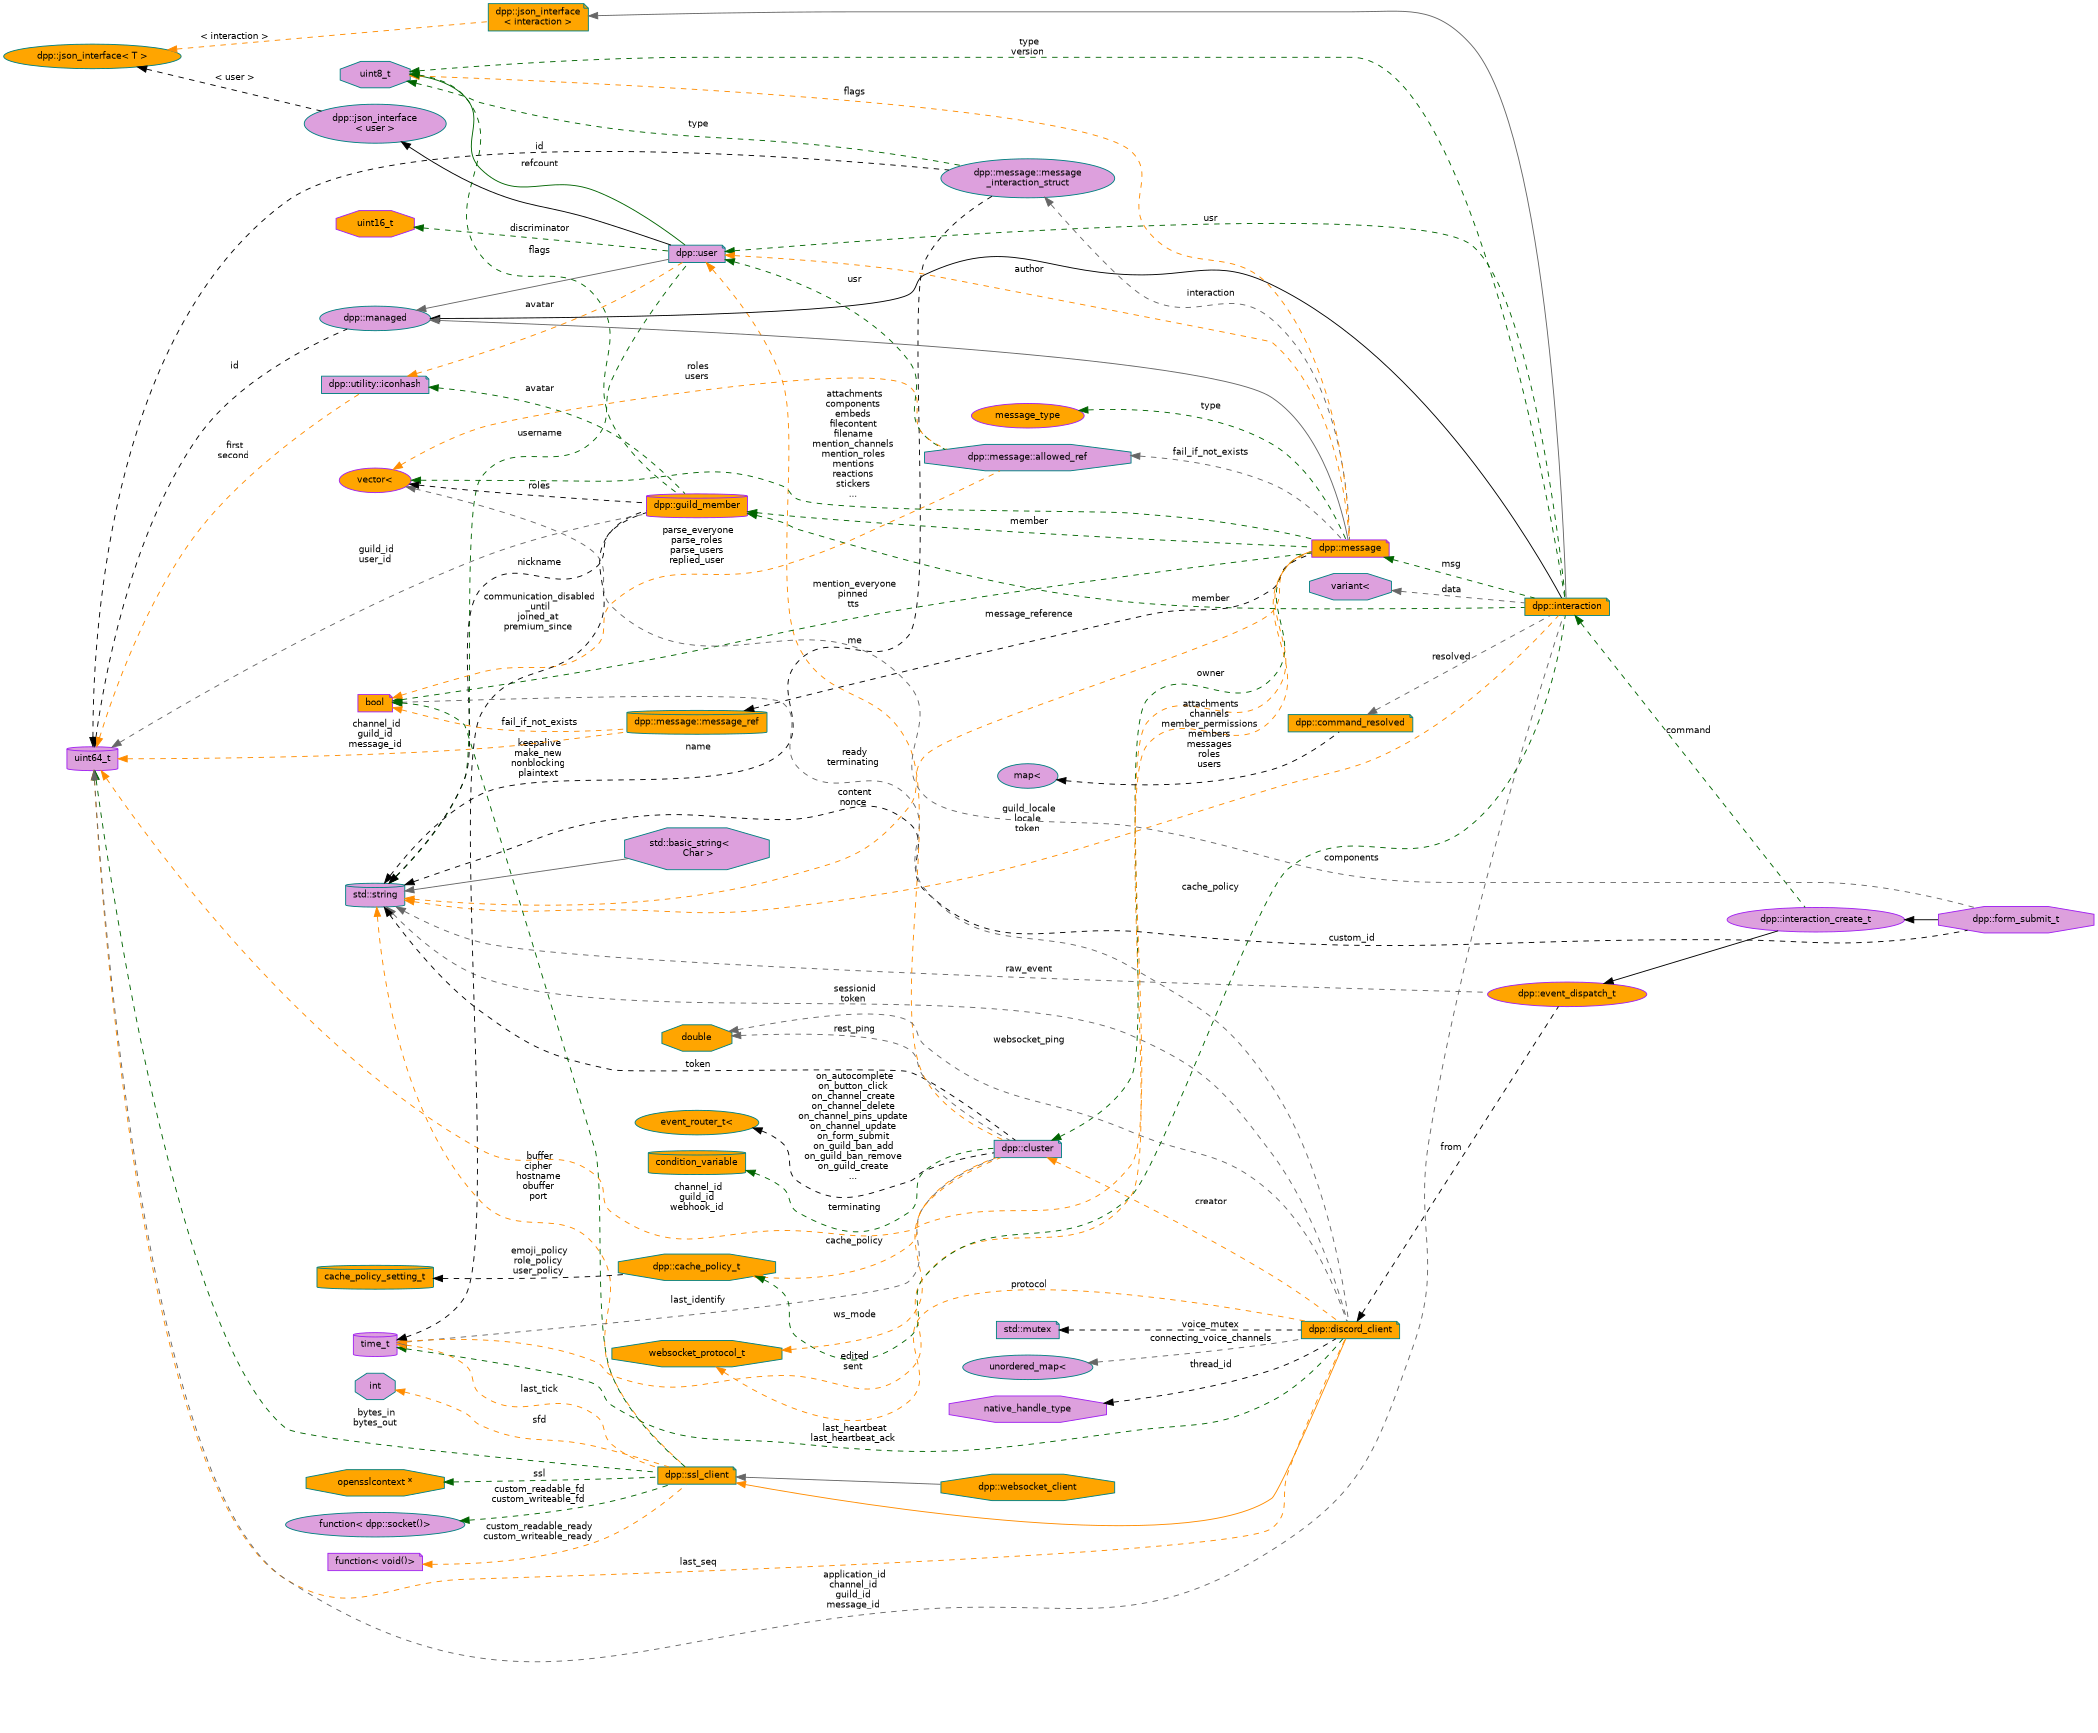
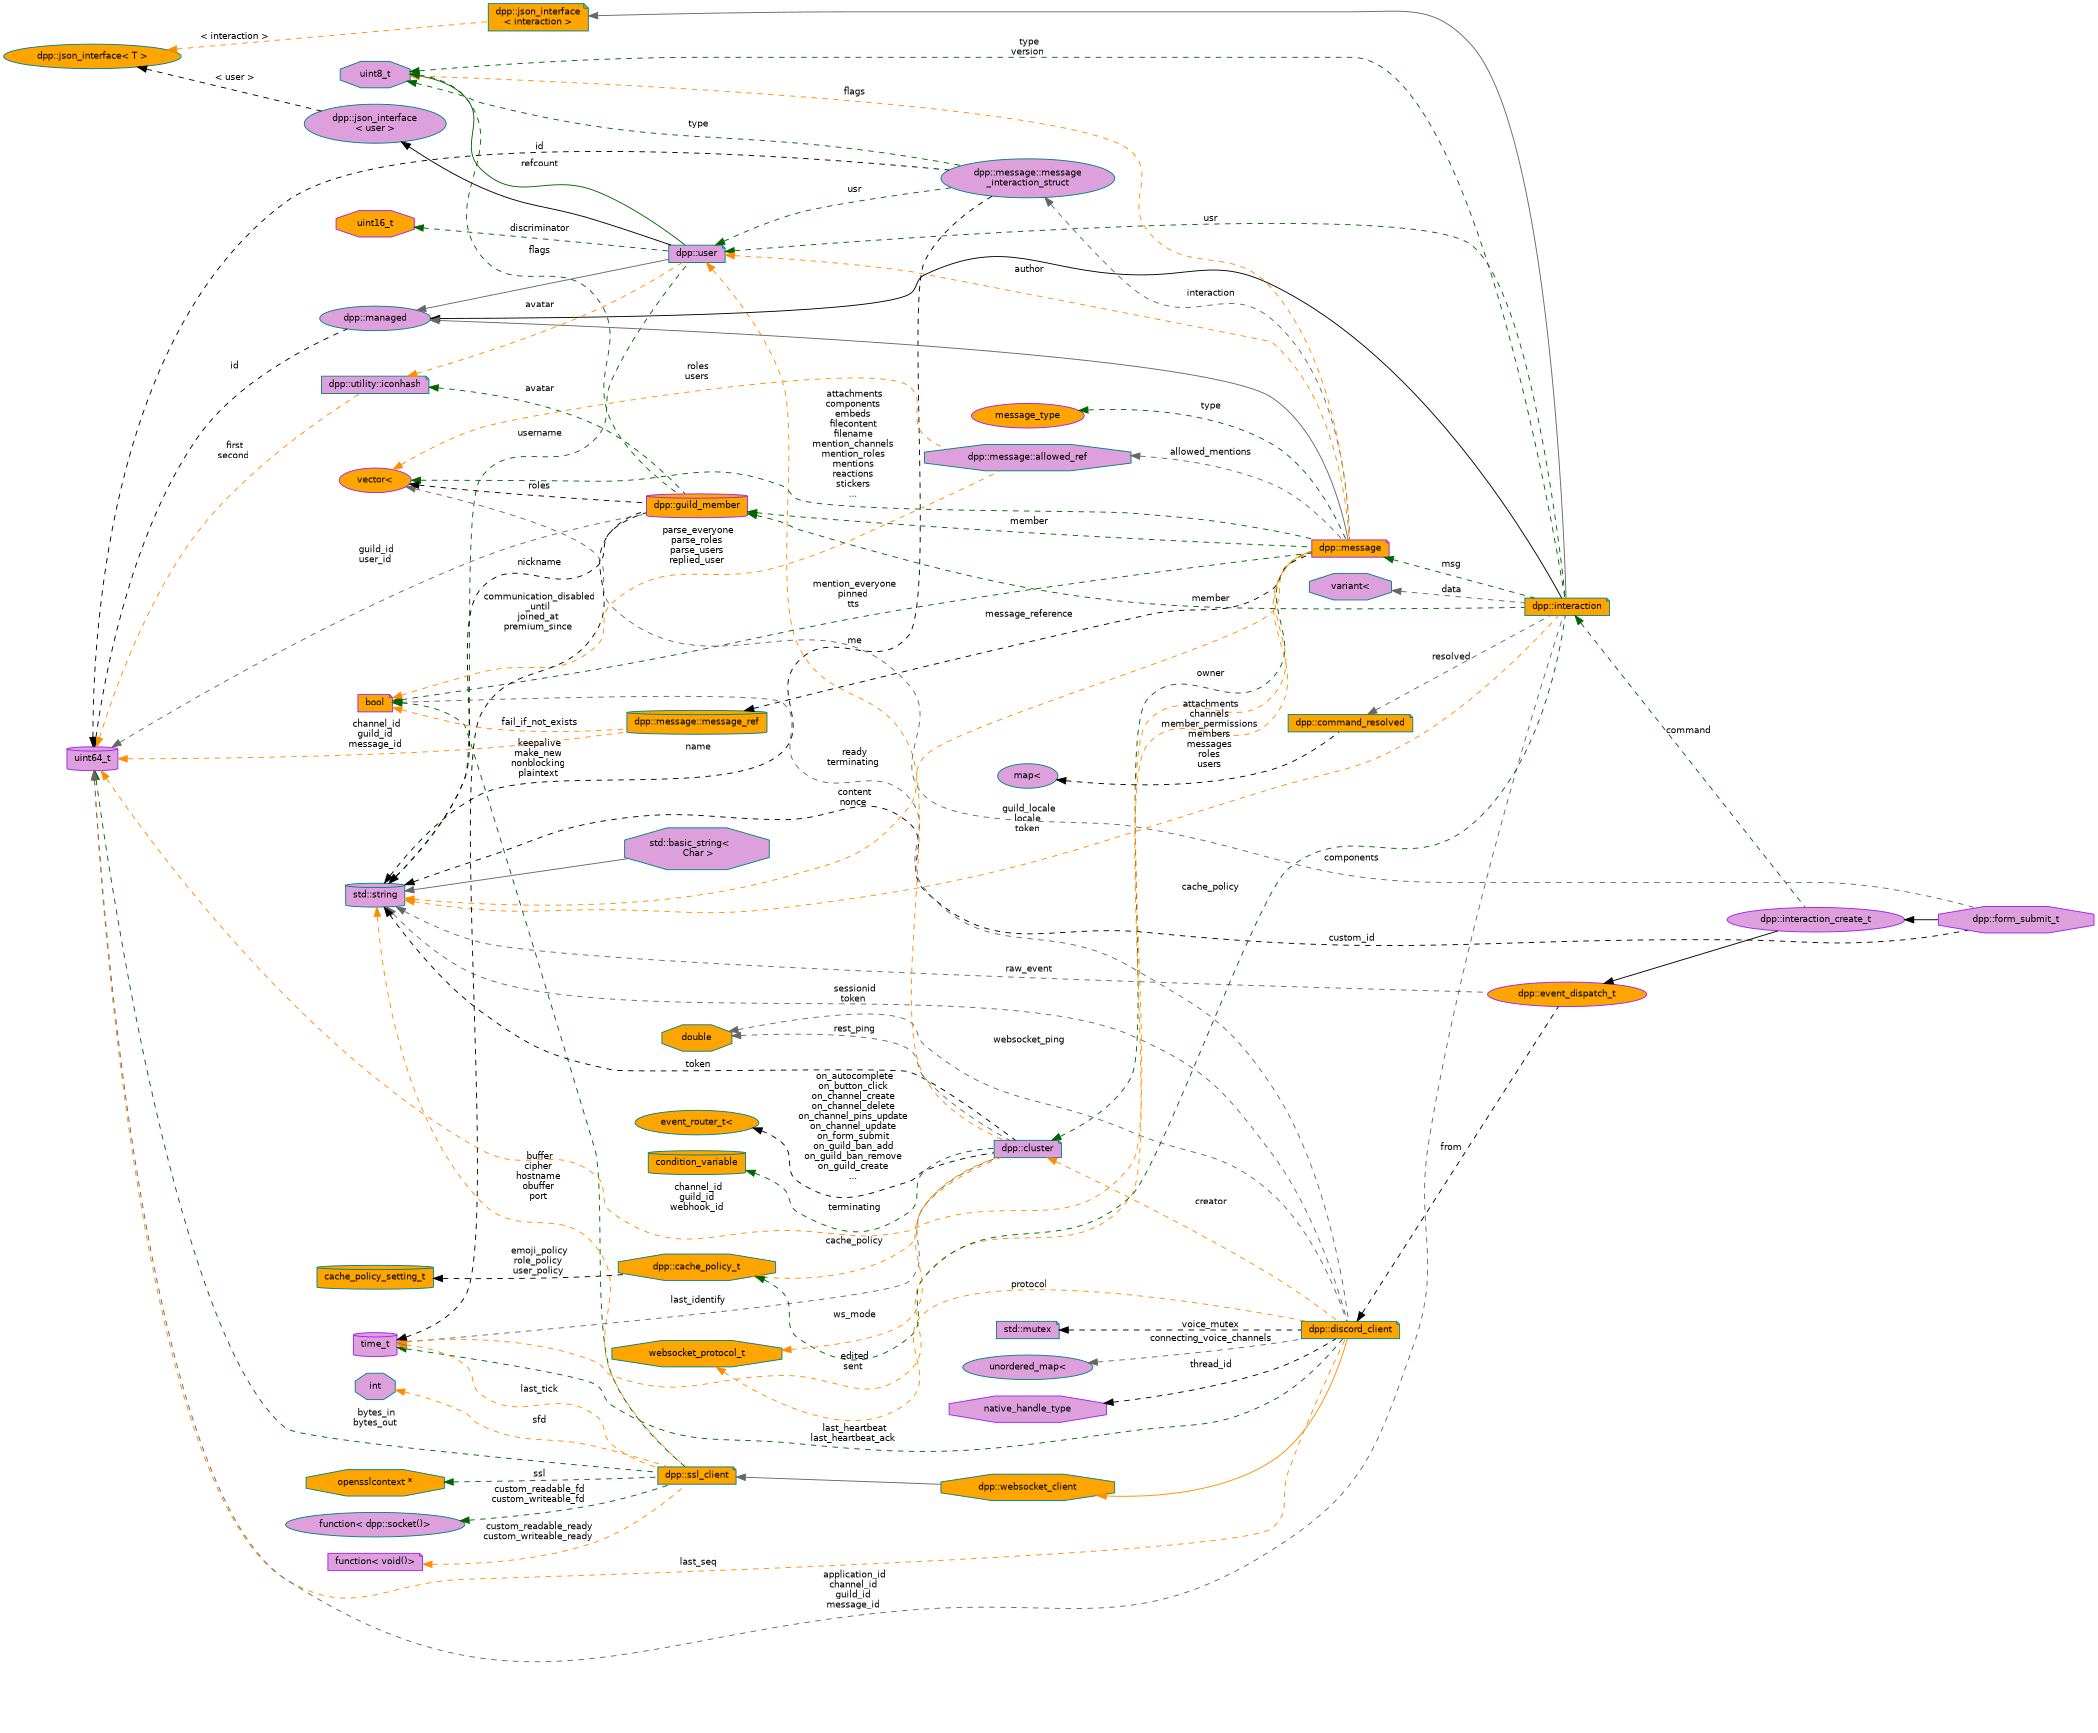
  digraph {
    rankdir=LR
    node [color=teal fillcolor=plum fontname=Helvetica fontsize=10 shape=octagon style=filled]
    edge [color=darkorange dir=back fontname=Helvetica fontsize=10 labelfontname=Helvetica labelfontsize=10 style=dashed]
    n1 [color=purple fontcolor=black height=0.2 label="dpp::form_submit_t" width=0.4]
    n2 [color=purple height=0.2 label="dpp::interaction_create_t" shape=ellipse width=0.4]
    n3 [color=purple fillcolor=orange height=0.2 label="dpp::event_dispatch_t" shape=ellipse width=0.4]
    n4 [height=0.2 label="std::string" shape=cylinder width=0.4]
    n5 [fillcolor=orange height=0.2 label="dpp::discord_client" shape=note width=0.4]
    n6 [fillcolor=orange height=0.2 label="dpp::ssl_client" shape=note width=0.4]
    n7 [height=0.2 label="dpp::cluster" shape=note width=0.4]
    n8 [height=0.2 label="dpp::user" shape=note width=0.4]
    n9 [fillcolor=orange height=0.2 label="dpp::interaction" shape=note width=0.4]
    n10 [color=purple fillcolor=orange height=0.2 label="dpp::message" shape=note width=0.4]
    n11 [color=purple fillcolor=orange height=0.2 label="dpp::guild_member" shape=cylinder width=0.4]
    n12 [height=0.2 label="dpp::message::message\l_interaction_struct" shape=ellipse width=0.4]
    n13 [height=0.2 label="std::basic_string\<\l Char \>" width=0.4]
    n14 [fillcolor=orange height=0.2 label="dpp::websocket_client" width=0.4]
    n15 [color=purple fillcolor=orange height=0.2 label=bool shape=note width=0.4]
    n16 [fillcolor=orange height=0.2 label="dpp::message::message_ref" shape=cylinder width=0.4]
    n17 [height=0.2 label="dpp::message::allowed_ref" width=0.4]
    n18 [height=0.2 label=int width=0.4]
    n19 [fillcolor=orange height=0.2 label="opensslcontext *" width=0.4]
    n20 [color=purple height=0.2 label=time_t shape=cylinder width=0.4]
    n21 [color=purple height=0.2 label=uint64_t shape=cylinder width=0.4]
    n22 [height=0.2 label="dpp::managed" shape=ellipse width=0.4]
    n23 [height=0.2 label="dpp::utility::iconhash" shape=note width=0.4]
    n24 [height=0.2 label="function\< dpp::socket()\>" shape=ellipse width=0.4]
    n25 [color=purple height=0.2 label="function\< void()\>" shape=note width=0.4]
    n26 [fillcolor=orange height=0.2 label=double width=0.4]
    n27 [height=0.2 label="dpp::json_interface\l\< user \>" shape=ellipse width=0.4]
    n28 [fillcolor=orange height=0.2 label="dpp::json_interface\< T \>" shape=ellipse width=0.4]
    n29 [fillcolor=orange height=0.2 label="dpp::json_interface\l\< interaction \>" shape=note width=0.4]
    n30 [color=purple fillcolor=orange height=0.2 label=uint16_t width=0.4]
    n31 [height=0.2 label=uint8_t width=0.4]
    n32 [fillcolor=orange height=0.2 label="dpp::cache_policy_t" width=0.4]
    n33 [fillcolor=orange height=0.2 label=cache_policy_setting_t shape=cylinder width=0.4]
    n34 [fillcolor=orange height=0.2 label=websocket_protocol_t width=0.4]
    n35 [fillcolor=orange height=0.2 label=condition_variable shape=cylinder width=0.4]
    n36 [fillcolor=orange height=0.2 label="event_router_t\<" shape=ellipse width=0.4]
    n37 [color=purple height=0.2 label=native_handle_type width=0.4]
    n38 [height=0.2 label="std::mutex" shape=note width=0.4]
    n39 [height=0.2 label="unordered_map\<" shape=ellipse width=0.4]
    n40 [height=0.2 label="variant\<" width=0.4]
    n41 [color=purple fillcolor=orange height=0.2 label="vector\<" shape=ellipse width=0.4]
    n42 [color=purple fillcolor=orange height=0.2 label=message_type shape=ellipse width=0.4]
    n43 [fillcolor=orange height=0.2 label="dpp::command_resolved" shape=note width=0.4]
    n44 [height=0.2 label="map\<" shape=ellipse width=0.4]
    n2 -> n1 [color=black style=solid]
    n3 -> n2 [color=black style=solid]
    n4 -> n1 [color=black label=" custom_id"]
    n4 -> n3 [color=gray40 label=" raw_event"]
    n4 -> n5 [color=gray40 label=" sessionid\ntoken"]
    n4 -> n6 [label=" buffer\ncipher\nhostname\nobuffer\nport"]
    n4 -> n7 [color=black label=" token"]
    n4 -> n8 [color=darkgreen label=" username"]
    n4 -> n9 [label=" guild_locale\nlocale\ntoken"]
    n4 -> n10 [label=" content\nnonce"]
    n4 -> n11 [color=black label=" nickname"]
    n4 -> n12 [color=black label=" name"]
    n4 -> n13 [color=gray40 style=solid]
    n5 -> n3 [color=black label=" from"]
    n6 -> n14 [color=gray40 style=solid]
    n7 -> n5 [label=" creator"]
    n7 -> n10 [color=darkgreen label=" owner"]
    n8 -> n7 [label=" me"]
    n8 -> n9 [color=darkgreen label=" usr"]
    n8 -> n10 [label=" author"]
-   n8 -> n17 [color=darkgreen label=" usr"]
+   n8 -> n12 [color=darkgreen label=" usr"]
    n9 -> n2 [color=darkgreen label=" command"]
    n10 -> n9 [color=darkgreen label=" msg"]
    n11 -> n9 [color=darkgreen label=" member"]
    n11 -> n10 [color=darkgreen label=" member"]
    n12 -> n10 [color=gray40 label=" interaction"]
-   n6 -> n5 [style=solid]
+   n14 -> n5 [style=solid]
    n15 -> n5 [color=gray40 label=" ready\nterminating"]
    n15 -> n6 [color=darkgreen label=" keepalive\nmake_new\nnonblocking\nplaintext"]
    n15 -> n10 [color=darkgreen label=" mention_everyone\npinned\ntts"]
    n15 -> n16 [label=" fail_if_not_exists"]
    n15 -> n17 [label=" parse_everyone\nparse_roles\nparse_users\nreplied_user"]
    n16 -> n10 [color=black label=" message_reference"]
-   n17 -> n10 [color=gray40 label=" fail_if_not_exists"]
+   n17 -> n10 [color=gray40 label=" allowed_mentions"]
    n18 -> n6 [label=" sfd"]
    n19 -> n6 [color=darkgreen label=" ssl"]
    n20 -> n5 [color=darkgreen label=" last_heartbeat\nlast_heartbeat_ack"]
    n20 -> n6 [label=" last_tick"]
    n20 -> n7 [color=gray40 label=" last_identify"]
    n20 -> n10 [label=" edited\nsent"]
    n20 -> n11 [color=black label=" communication_disabled\l_until\njoined_at\npremium_since"]
    n21 -> n5 [label=" last_seq"]
    n21 -> n6 [color=darkgreen label=" bytes_in\nbytes_out"]
    n21 -> n9 [color=gray40 label=" application_id\nchannel_id\nguild_id\nmessage_id"]
    n21 -> n10 [label=" channel_id\nguild_id\nwebhook_id"]
    n21 -> n11 [color=gray40 label=" guild_id\nuser_id"]
    n21 -> n12 [color=black label=" id"]
    n21 -> n16 [label=" channel_id\nguild_id\nmessage_id"]
    n21 -> n22 [color=black label=" id"]
    n21 -> n23 [label=" first\nsecond"]
    n22 -> n8 [color=gray40 style=solid]
    n22 -> n9 [color=black style=solid]
    n22 -> n10 [color=gray40 style=solid]
    n23 -> n8 [label=" avatar"]
    n23 -> n11 [color=darkgreen label=" avatar"]
    n24 -> n6 [color=darkgreen label=" custom_readable_fd\ncustom_writeable_fd"]
    n25 -> n6 [label=" custom_readable_ready\ncustom_writeable_ready"]
    n26 -> n5 [color=gray40 label=" websocket_ping"]
    n26 -> n7 [color=gray40 label=" rest_ping"]
    n27 -> n8 [color=black style=solid]
    n28 -> n27 [color=black label=" \< user \>"]
    n28 -> n29 [label=" \< interaction \>"]
    n29 -> n9 [color=gray40 style=solid]
    n30 -> n8 [color=darkgreen label=" discriminator"]
    n31 -> n8 [color=darkgreen label=" refcount" style=solid]
    n31 -> n9 [color=darkgreen label=" type\nversion"]
    n31 -> n10 [label=" flags"]
    n31 -> n11 [color=darkgreen label=" flags"]
    n31 -> n12 [color=darkgreen label=" type"]
    n32 -> n7 [label=" cache_policy"]
    n32 -> n9 [color=darkgreen label=" cache_policy"]
    n33 -> n32 [color=black label=" emoji_policy\nrole_policy\nuser_policy"]
    n34 -> n5 [label=" protocol"]
    n34 -> n7 [label=" ws_mode"]
    n35 -> n7 [color=darkgreen label=" terminating"]
    n36 -> n7 [color=black label=" on_autocomplete\non_button_click\non_channel_create\non_channel_delete\non_channel_pins_update\non_channel_update\non_form_submit\non_guild_ban_add\non_guild_ban_remove\non_guild_create\n..."]
    n37 -> n5 [color=black label=" thread_id"]
    n38 -> n5 [color=black label=" voice_mutex"]
    n39 -> n5 [color=gray40 label=" connecting_voice_channels"]
    n40 -> n9 [color=gray40 label=" data"]
    n41 -> n1 [color=gray40 label=" components"]
    n41 -> n10 [color=darkgreen label=" attachments\ncomponents\nembeds\nfilecontent\nfilename\nmention_channels\nmention_roles\nmentions\nreactions\nstickers\n..."]
    n41 -> n11 [color=black label=" roles"]
    n41 -> n17 [label=" roles\nusers"]
    n42 -> n10 [color=darkgreen label=" type"]
    n43 -> n9 [color=gray40 label=" resolved"]
    n44 -> n43 [color=black label=" attachments\nchannels\nmember_permissions\nmembers\nmessages\nroles\nusers"]
  }
